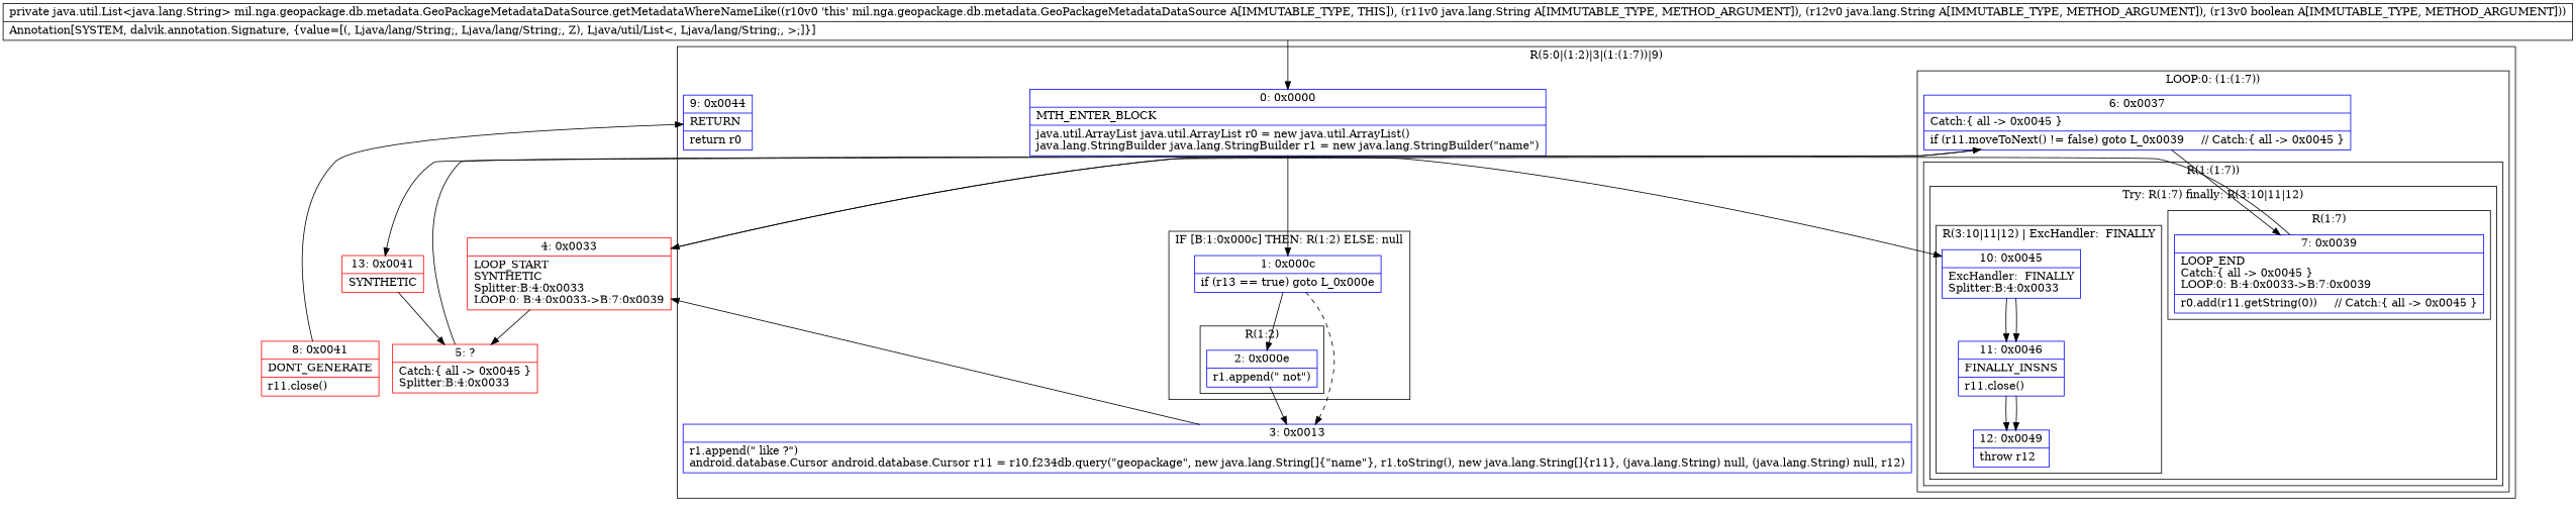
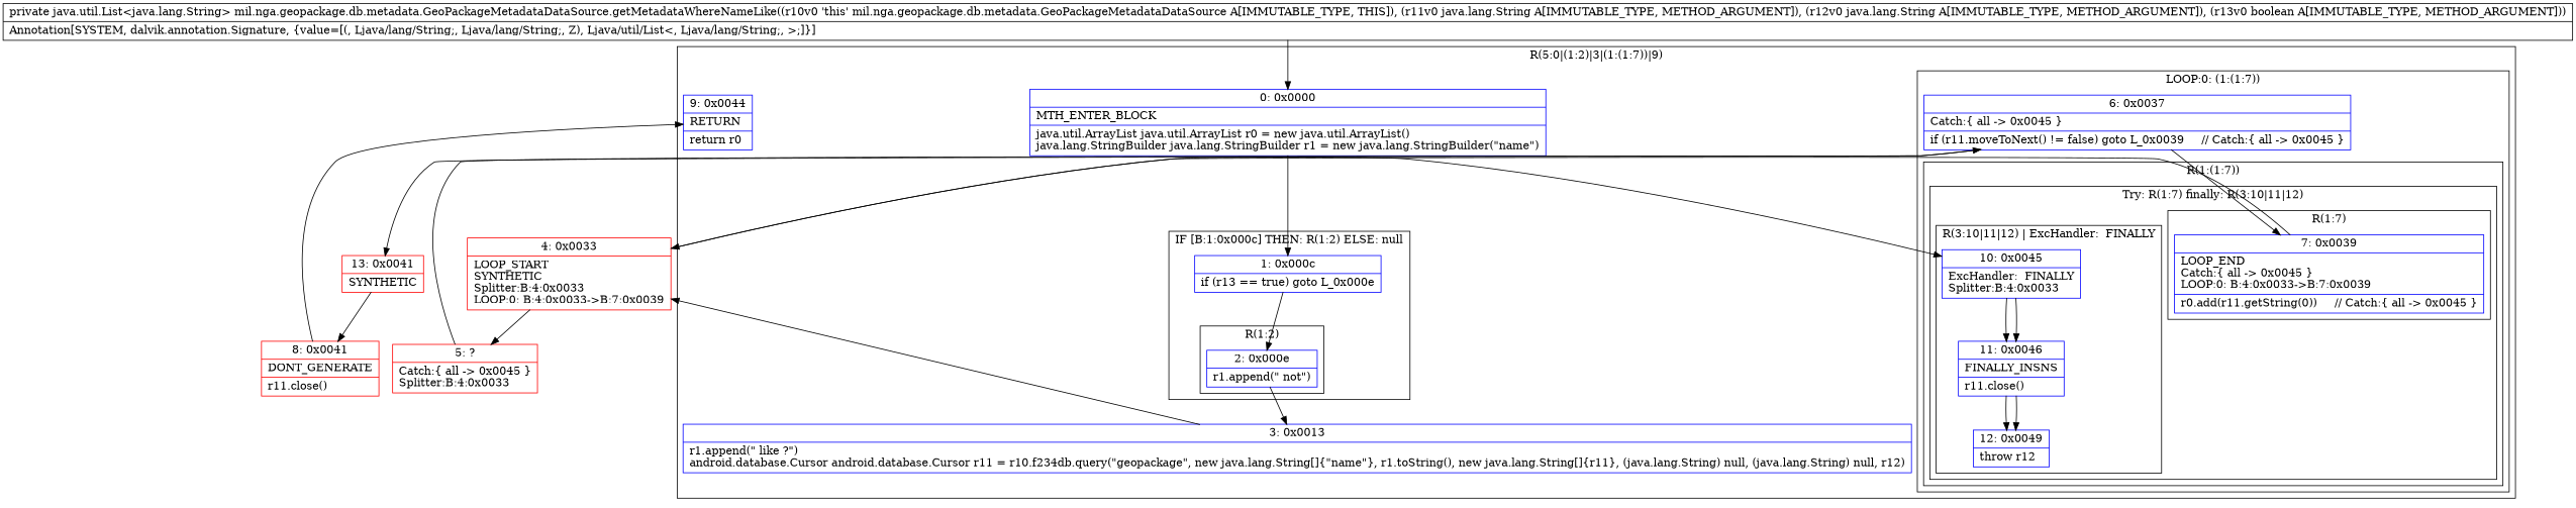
  digraph {
    node [color=blue shape=record]
    n1 [label="{2\:\ 0x000e|r1.append(\" not\")\l}"]
    n2 [label="{1\:\ 0x000c|if (r13 == true) goto L_0x000e\l}"]
    n3 [label="{7\:\ 0x0039|LOOP_END\lCatch:\{ all \-\> 0x0045 \}\lLOOP:0: B:4:0x0033\-\>B:7:0x0039\l|r0.add(r11.getString(0))     \/\/ Catch:\{ all \-\> 0x0045 \}\l}"]
    n4 [label="{10\:\ 0x0045|ExcHandler:  FINALLY\lSplitter:B:4:0x0033\l}"]
    n5 [label="{11\:\ 0x0046|FINALLY_INSNS\l|r11.close()\l}"]
    n6 [label="{12\:\ 0x0049|throw r12\l}"]
    n7 [label="{6\:\ 0x0037|Catch:\{ all \-\> 0x0045 \}\l|if (r11.moveToNext() != false) goto L_0x0039     \/\/ Catch:\{ all \-\> 0x0045 \}\l}"]
    n8 [label="{0\:\ 0x0000|MTH_ENTER_BLOCK\l|java.util.ArrayList java.util.ArrayList r0 = new java.util.ArrayList()\ljava.lang.StringBuilder java.lang.StringBuilder r1 = new java.lang.StringBuilder(\"name\")\l}"]
    n9 [label="{3\:\ 0x0013|r1.append(\" like ?\")\landroid.database.Cursor android.database.Cursor r11 = r10.f234db.query(\"geopackage\", new java.lang.String[]\{\"name\"\}, r1.toString(), new java.lang.String[]\{r11\}, (java.lang.String) null, (java.lang.String) null, r12)\l}"]
    n10 [label="{9\:\ 0x0044|RETURN\l|return r0\l}"]
    n11 [color=red label="{4\:\ 0x0033|LOOP_START\lSYNTHETIC\lSplitter:B:4:0x0033\lLOOP:0: B:4:0x0033\-\>B:7:0x0039\l}"]
    n12 [color=red label="{13\:\ 0x0041|SYNTHETIC\l}"]
    n13 [color=red label="{5\:\ ?|Catch:\{ all \-\> 0x0045 \}\lSplitter:B:4:0x0033\l}"]
    n14 [color=red label="{8\:\ 0x0041|DONT_GENERATE\l|r11.close()\l}"]
    n15 [label="{private java.util.List\<java.lang.String\> mil.nga.geopackage.db.metadata.GeoPackageMetadataDataSource.getMetadataWhereNameLike((r10v0 'this' mil.nga.geopackage.db.metadata.GeoPackageMetadataDataSource A[IMMUTABLE_TYPE, THIS]), (r11v0 java.lang.String A[IMMUTABLE_TYPE, METHOD_ARGUMENT]), (r12v0 java.lang.String A[IMMUTABLE_TYPE, METHOD_ARGUMENT]), (r13v0 boolean A[IMMUTABLE_TYPE, METHOD_ARGUMENT]))  | Annotation[SYSTEM, dalvik.annotation.Signature, \{value=[(, Ljava\/lang\/String;, Ljava\/lang\/String;, Z), Ljava\/util\/List\<, Ljava\/lang\/String;, \>;]\}]\l}" color=""]
    subgraph cluster_1 {
      label="R(5:0|(1:2)|3|(1:(1:7))|9)"
      n8
      n9
      n10
      subgraph cluster_2 {
        label="IF [B:1:0x000c] THEN: R(1:2) ELSE: null"
        n2
        subgraph cluster_3 {
          label="R(1:2)"
          n1
        }
      }
      subgraph cluster_4 {
        label="LOOP:0: (1:(1:7))"
        n7
        subgraph cluster_5 {
          label="R(1:(1:7))"
          subgraph cluster_6 {
            label="Try: R(1:7) finally: R(3:10|11|12)"
            subgraph cluster_7 {
              label="R(1:7)"
              n3
            }
            subgraph cluster_8 {
              label="R(3:10|11|12) | ExcHandler:  FINALLY\l"
              n4
              n5
              n6
            }
          }
        }
      }
    }
    subgraph cluster_9 {
      label="R(3:10|11|12) | ExcHandler:  FINALLY\l"
    }
    n1 -> n9
    n2 -> n1
-   n2 -> n9 [style=dashed]
    n3 -> n11
    n4 -> n5
    n4 -> n5
    n5 -> n6
    n5 -> n6
    n7 -> n3
    n7 -> n12 [style=solid]
    n8 -> n2
    n9 -> n11
    n11 -> n4
    n11 -> n13
-   n12 -> n13
+   n12 -> n14
    n13 -> n7
    n14 -> n10
    n15 -> n8
  }
